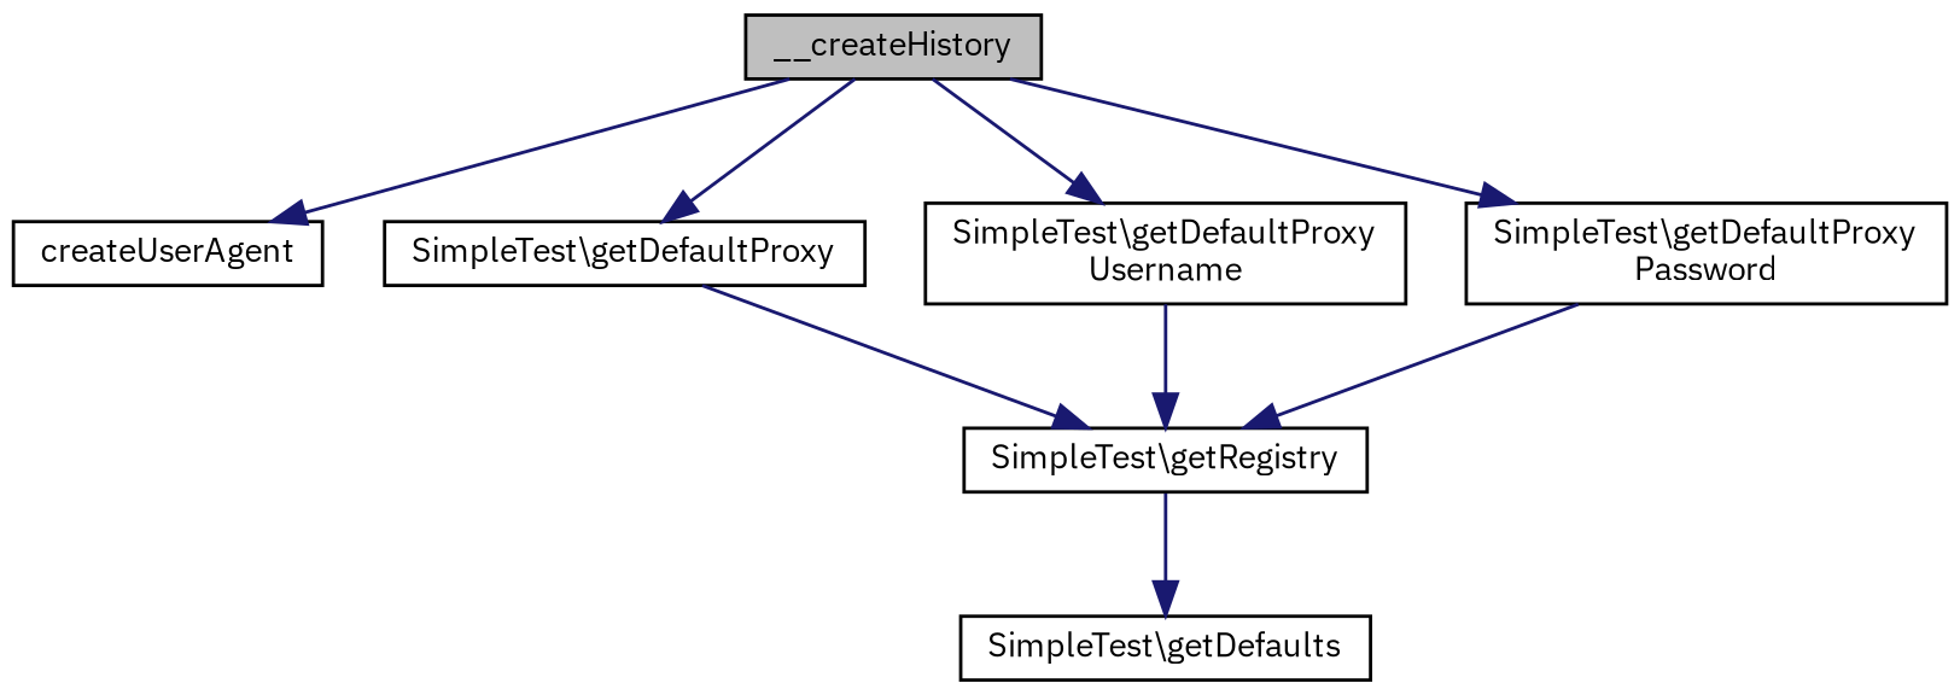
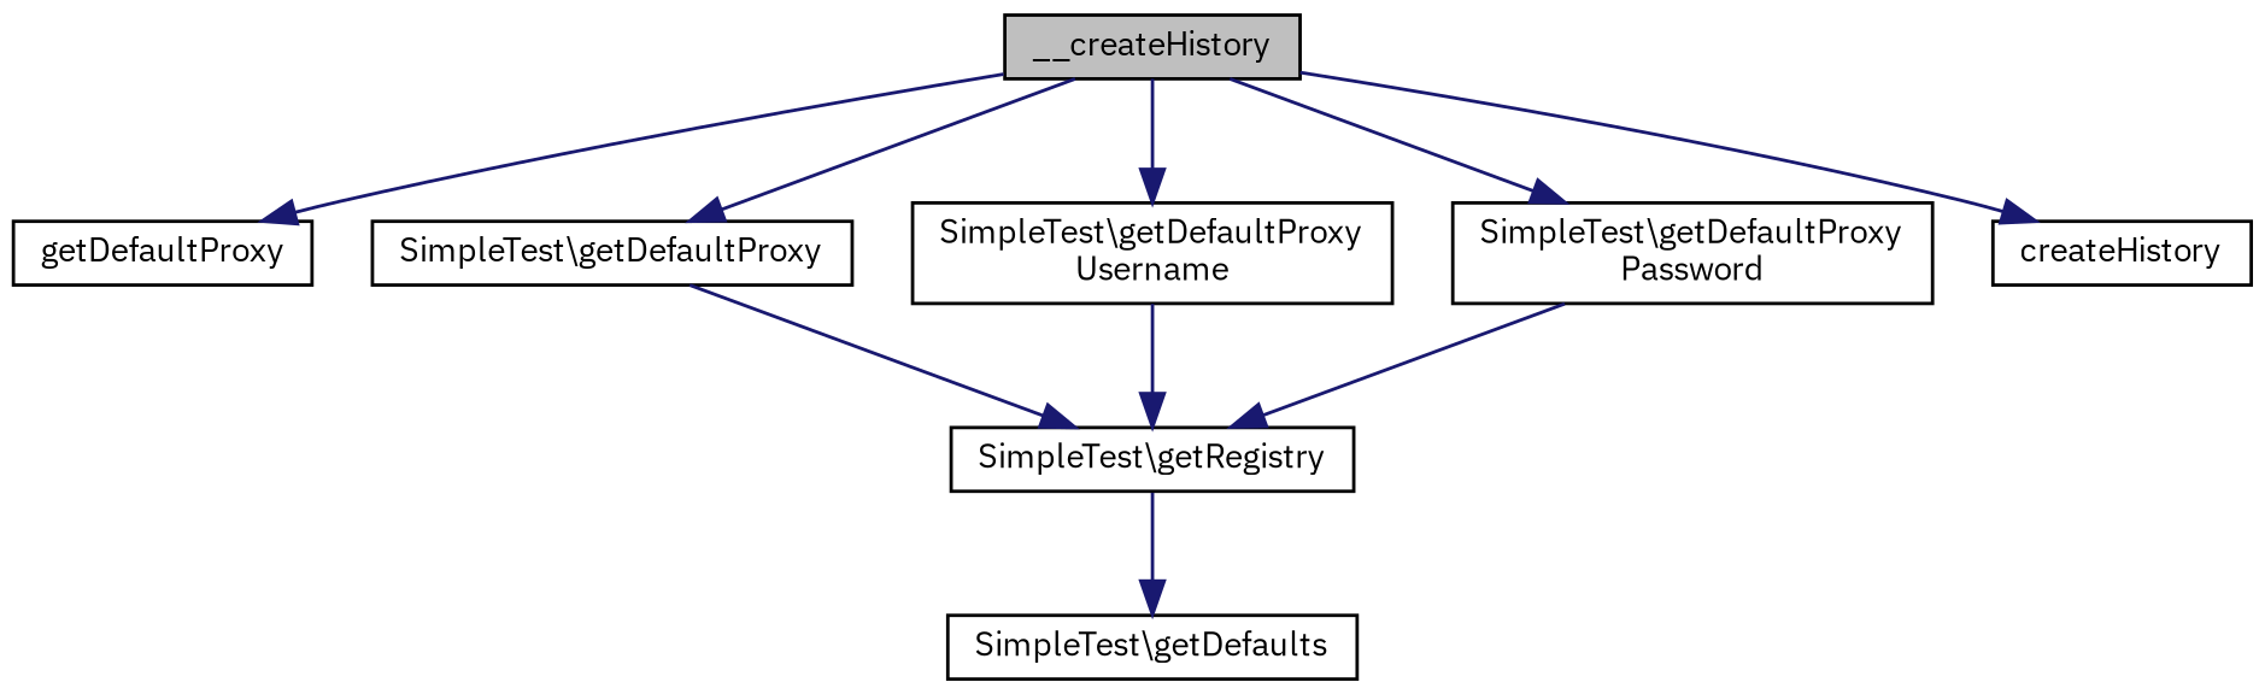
  digraph {
    fontname="IBM Plex Sans"
    rankdir=TB
    node [color=black fillcolor=white fontname="IBM Plex Sans" fontsize=10 shape=record style=filled]
    edge [color=midnightblue fontname="IBM Plex Sans" fontsize=10 labelfontname=Helvetica labelfontsize=10 style=solid]
    n1 [fillcolor=grey75 fontcolor=black height=0.2 label=__createHistory width=0.4]
-   n2 [height=0.2 label=createUserAgent width=0.4]
+   n2 [height=0.2 label=getDefaultProxy width=0.4]
    n3 [height=0.2 label="SimpleTest\\getDefaultProxy" width=0.4]
    n4 [height=0.2 label="SimpleTest\\getDefaultProxy\lUsername" width=0.4]
    n5 [height=0.2 label="SimpleTest\\getDefaultProxy\lPassword" width=0.4]
+   n6 [height=0.2 label=createHistory width=0.4]
    n7 [height=0.2 label="SimpleTest\\getRegistry" width=0.4]
    n8 [height=0.2 label="SimpleTest\\getDefaults" width=0.4]
    n1 -> n2
    n1 -> n3
    n1 -> n4
    n1 -> n5
+   n1 -> n6
    n3 -> n7
    n4 -> n7
    n5 -> n7
    n7 -> n8
  }
